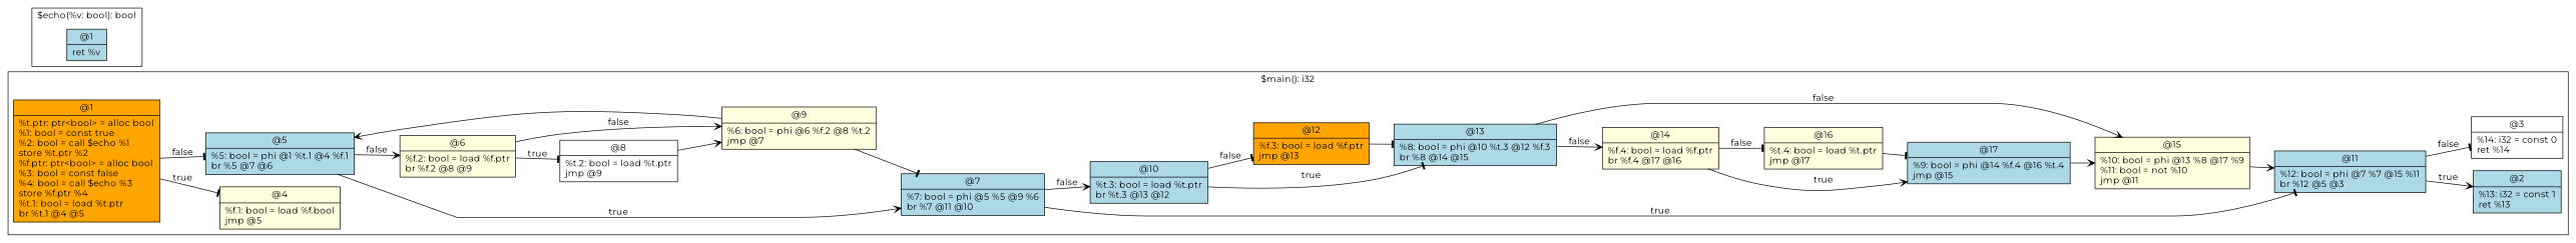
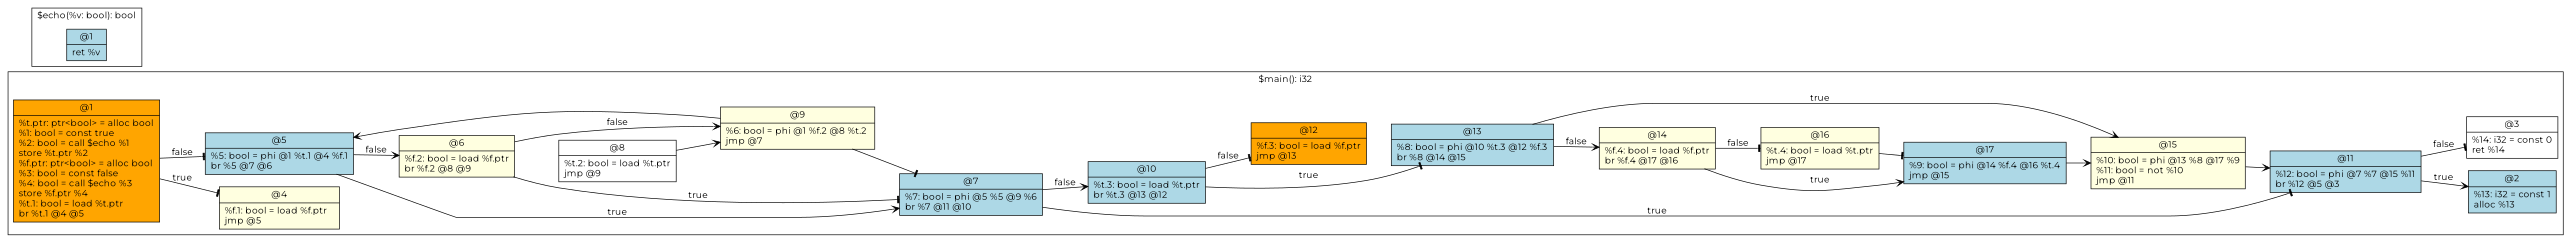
  digraph {
    fontname=Montserrat
    rankdir=LR
    node [fillcolor=lightblue fontname=Montserrat shape=record style=filled]
    edge [arrowhead=vee fontname=Montserrat]
    n1 [fillcolor=orange label="@1|%t.ptr: ptr&lt;bool&gt; = alloc bool\l%1: bool = const true\l%2: bool = call $echo %1\lstore %t.ptr %2\l%f.ptr: ptr&lt;bool&gt; = alloc bool\l%3: bool = const false\l%4: bool = call $echo %3\lstore %f.ptr %4\l%t.1: bool = load %t.ptr\lbr %t.1 @4 @5\l"]
-   n2 [fillcolor=lightyellow label="@4|%f.1: bool = load %f.bool\ljmp @5\l"]
+   n2 [fillcolor=lightyellow label="@4|%f.1: bool = load %f.ptr\ljmp @5\l"]
    n3 [label="@5|%5: bool = phi @1 %t.1 @4 %f.1\lbr %5 @7 @6\l"]
    n4 [label="@7|%7: bool = phi @5 %5 @9 %6\lbr %7 @11 @10\l"]
    n5 [fillcolor=lightyellow label="@6|%f.2: bool = load %f.ptr\lbr %f.2 @8 @9\l"]
-   n6 [label="@2|%13: i32 = const 1\lret %13\l"]
+   n6 [label="@2|%13: i32 = const 1\lalloc %13\l"]
    n7 [fillcolor=white label="@3|%14: i32 = const 0\lret %14\l"]
    n8 [label="@11|%12: bool = phi @7 %7 @15 %11\lbr %12 @5 @3\l"]
    n9 [label="@10|%t.3: bool = load %t.ptr\lbr %t.3 @13 @12\l"]
    n10 [fillcolor=white label="@8|%t.2: bool = load %t.ptr\ljmp @9\l"]
-   n11 [fillcolor=lightyellow label="@9|%6: bool = phi @6 %f.2 @8 %t.2\ljmp @7\l"]
+   n11 [fillcolor=lightyellow label="@9|%6: bool = phi @1 %f.2 @8 %t.2\ljmp @7\l"]
    n12 [label="@13|%8: bool = phi @10 %t.3 @12 %f.3\lbr %8 @14 @15\l"]
    n13 [fillcolor=orange label="@12|%f.3: bool = load %f.ptr\ljmp @13\l"]
    n14 [fillcolor=lightyellow label="@14|%f.4: bool = load %f.ptr\lbr %f.4 @17 @16\l"]
    n15 [fillcolor=lightyellow label="@15|%10: bool = phi @13 %8 @17 %9\l%11: bool = not %10\ljmp @11\l"]
    n16 [label="@17|%9: bool = phi @14 %f.4 @16 %t.4\ljmp @15\l"]
    n17 [fillcolor=lightyellow label="@16|%t.4: bool = load %t.ptr\ljmp @17\l"]
    n18 [label="@1|ret %v\l"]
    subgraph cluster_1 {
      label="$main(): i32"
      n1
      n2
      n3
      n4
      n5
      n6
      n7
      n8
      n9
      n10
      n11
      n12
      n13
      n14
      n15
      n16
      n17
    }
    subgraph cluster_2 {
      label="$echo(%v: bool): bool"
      n18
    }
    n1 -> n2 [arrowhead=tee label=true]
    n1 -> n3 [arrowhead=tee label=false]
    n3 -> n4 [label=true]
    n3 -> n5 [label=false]
    n4 -> n8 [arrowhead=tee label=true]
    n4 -> n9 [label=false]
-   n5 -> n10 [arrowhead=tee label=true]
+   n5 -> n4 [arrowhead=tee label=true]
    n5 -> n11 [label=false]
    n8 -> n6 [label=true]
    n8 -> n7 [arrowhead=tee label=false]
    n9 -> n12 [arrowhead=tee label=true]
    n9 -> n13 [arrowhead=tee label=false]
    n10 -> n11
    n11 -> n3
    n11 -> n4 [arrowhead=tee]
    n12 -> n14 [label=false]
-   n12 -> n15 [label=false]
-   n13 -> n12 [arrowhead=tee]
+   n12 -> n15 [label=true]
    n14 -> n16 [label=true]
    n14 -> n17 [arrowhead=tee label=false]
    n15 -> n8
    n16 -> n15
    n17 -> n16 [arrowhead=tee]
  }
